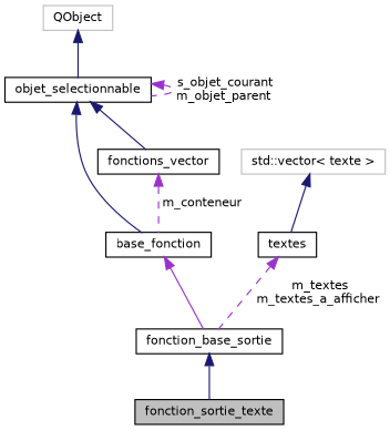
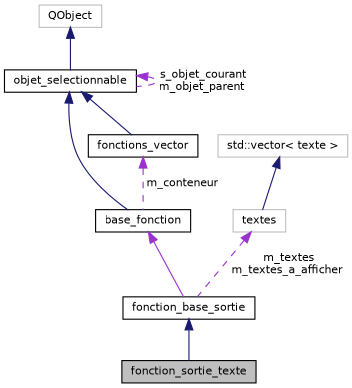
  digraph {
    node [color=black fillcolor=white fontname=Helvetica fontsize=10 shape=record style=filled]
    edge [color=midnightblue dir=back fontname=Helvetica fontsize=10 labelfontname=Helvetica labelfontsize=10 style=solid]
    n1 [fillcolor=grey75 fontcolor=black height=0.2 label=fonction_sortie_texte width=0.4]
    n2 [height=0.2 label=fonction_base_sortie width=0.4]
    n3 [height=0.2 label=base_fonction width=0.4]
    n4 [height=0.2 label=objet_selectionnable width=0.4]
    n5 [height=0.2 label=fonctions_vector width=0.4]
    n6 [color=grey75 height=0.2 label=QObject width=0.4]
-   n7 [height=0.2 label=textes width=0.4]
+   n7 [color=grey75 height=0.2 label=textes width=0.4]
    n8 [color=grey75 height=0.2 label="std::vector\< texte \>" width=0.4]
    n2 -> n1
    n3 -> n2 [color=darkorchid3]
    n4 -> n3
    n4 -> n4 [color=darkorchid3 label=" s_objet_courant\nm_objet_parent" style=dashed]
    n4 -> n5
    n5 -> n3 [color=darkorchid3 label=" m_conteneur" style=dashed]
    n6 -> n4
    n7 -> n2 [color=darkorchid3 label=" m_textes\nm_textes_a_afficher" style=dashed]
    n8 -> n7
  }
